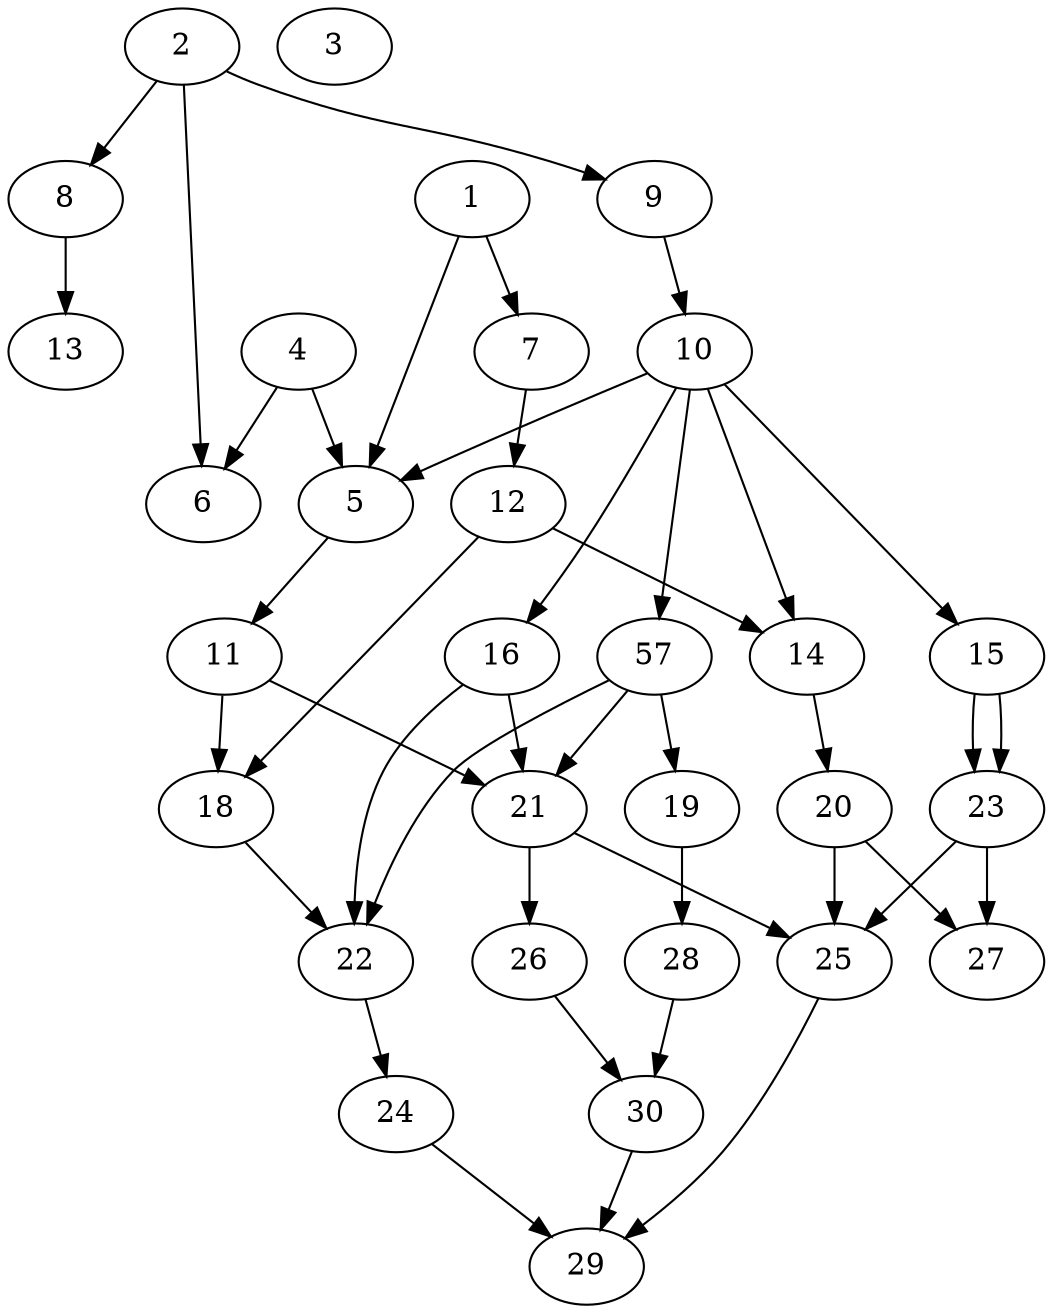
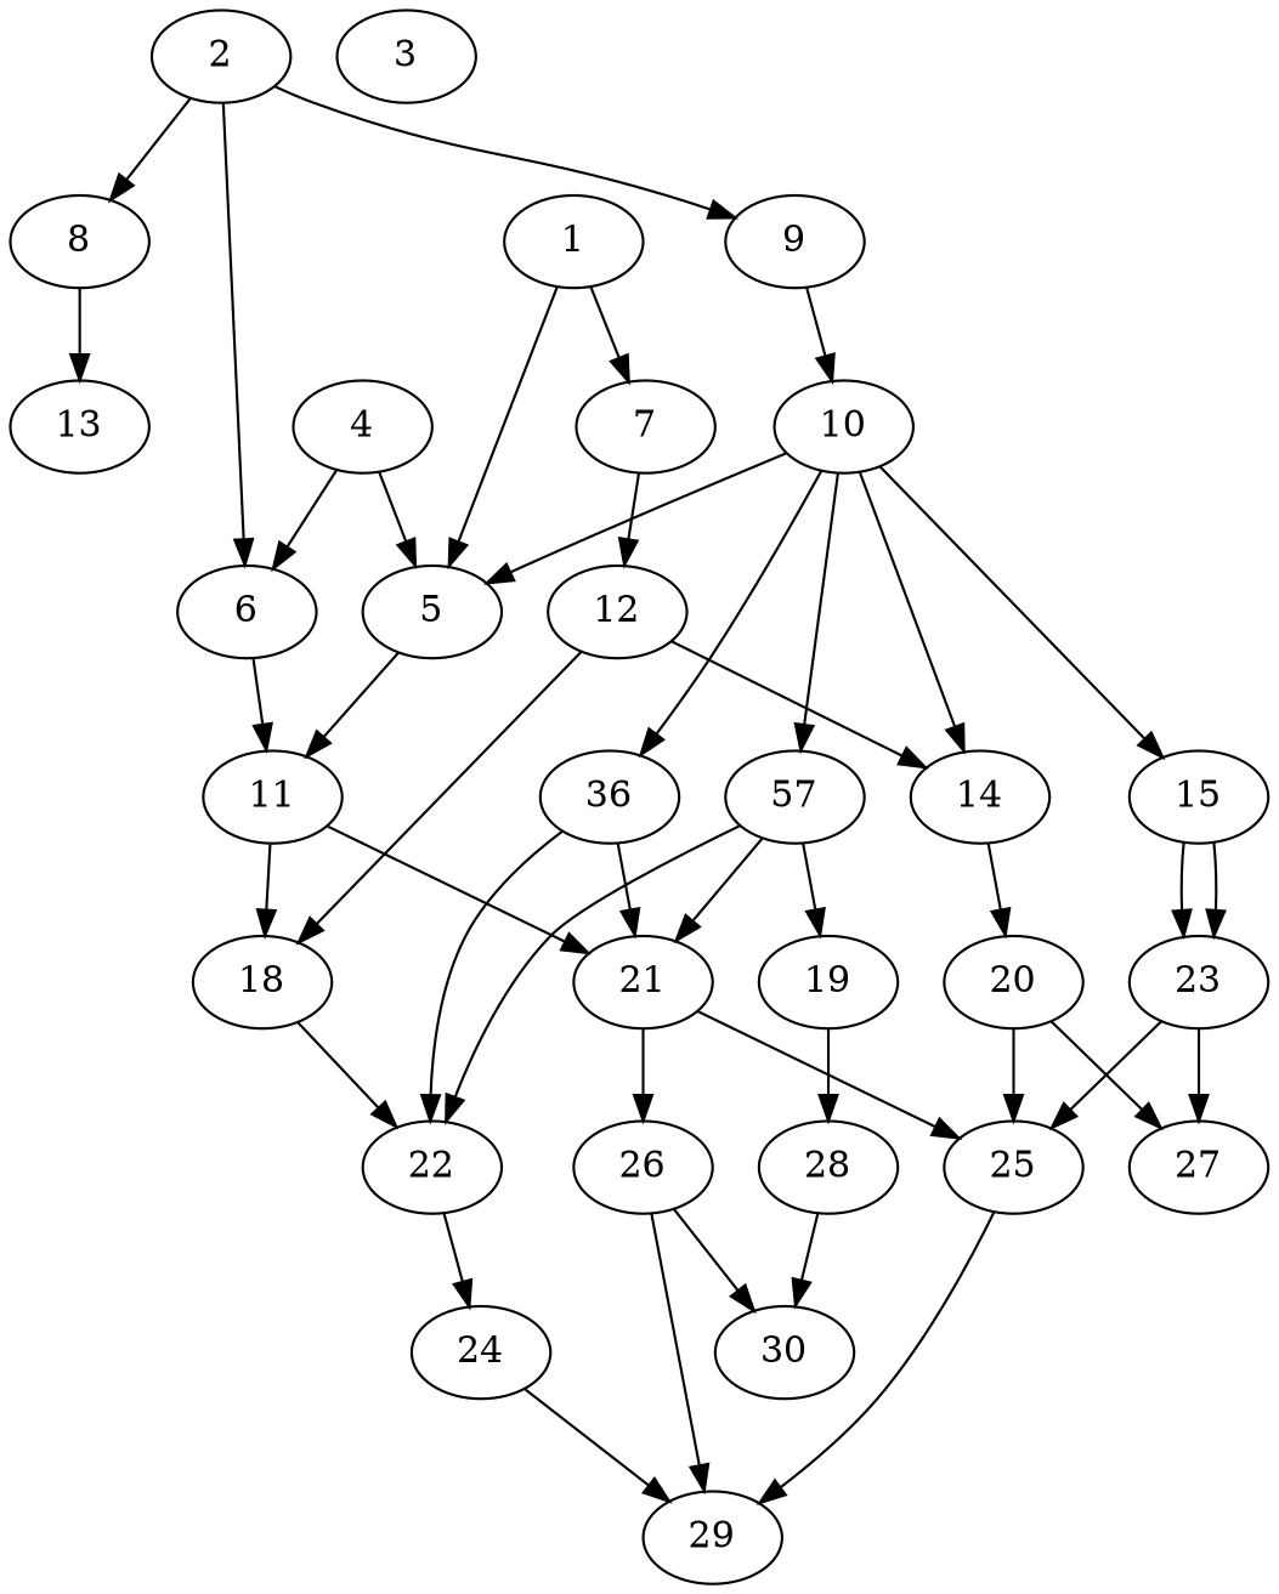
  digraph {
    node [alpha=0.09]
    1 [alpha=0.10 expect_size=47025152]
    5 [alpha=0.19 expect_size=35795968]
    7 [alpha=0.13 expect_size=40022016]
    11 [alpha=0.08 expect_size=30990336]
    12 [expect_size=6561792]
    10 [alpha=0.01 expect_size=33429504]
    14 [alpha=0.01 expect_size=52140032]
    15 [expect_size=44968960]
-   16 [alpha=0.06 expect_size=43150336]
+   16 [alpha=0.06 expect_size=43150336 label=36]
    n10 [alpha=0.13 expect_size=18549760 label=57]
    18 [alpha=0.04 expect_size=48106496]
    21 [alpha=0.11 expect_size=51394560]
    13 [alpha=0.14 expect_size=14561280]
    2 [alpha=0.03 expect_size=49107968]
    6 [alpha=0.10 expect_size=48796672]
    8 [alpha=0.19 expect_size=31065088]
    9 [alpha=0.02 expect_size=43080704]
    3 [alpha=0.16 expect_size=18118656]
    4 [alpha=0.17 expect_size=52036608]
    20 [alpha=0.11 expect_size=49880064]
    23 [alpha=0.12 expect_size=43481088]
    22 [expect_size=23262208]
    19 [expect_size=44639232]
    25 [alpha=0.12 expect_size=30697472]
    27 [alpha=0.17 expect_size=20698112]
    26 [alpha=0.07 expect_size=5784576]
    24 [alpha=0.16 expect_size=28656640]
    28 [alpha=0.17 expect_size=51991552]
    29 [alpha=0.14 expect_size=15047680]
    30 [alpha=0.02 expect_size=36829184]
    1 -> 5
    1 -> 7
    5 -> 11
    7 -> 12
    11 -> 18
    11 -> 21
    12 -> 14
    12 -> 18
    10 -> 5
    10 -> 14
    10 -> 15
    10 -> 16
    10 -> n10
    14 -> 20
    15 -> 23
    15 -> 23
    16 -> 21
    16 -> 22
    n10 -> 21
    n10 -> 22
    n10 -> 19
    18 -> 22
    21 -> 25
    21 -> 26
    2 -> 6
    2 -> 8
    2 -> 9
+   6 -> 11
    8 -> 13
    9 -> 10
    4 -> 5
    4 -> 6
    20 -> 25
    20 -> 27
    23 -> 25
    23 -> 27
    22 -> 24
    19 -> 28
    25 -> 29
-   30 -> 29
+   26 -> 29
    26 -> 30
    24 -> 29
    28 -> 30
  }
